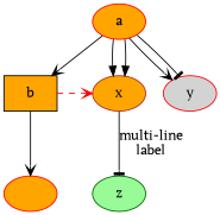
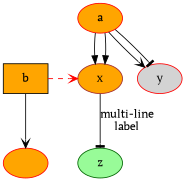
  digraph {
    fontname="PT Serif"
    node [color=red fillcolor=orange fontname="PT Serif" style=filled]
    edge [arrowhead=vee fontname="PT Serif"]
    b [color=black shape=box]
    x [color=brown]
    n3 [fontcolor=red fontsize=2147483673 label="hello\nworld"]
    z [color=darkgreen fillcolor=palegreen]
    a
    y [fillcolor=lightgrey]
    subgraph sub_1 {
      rank=same
      b
      x
    }
    b -> x [color=red style=dashed]
    b -> n3
    x -> z [arrowhead=tee label="multi-line\nlabel"]
-   a -> b
    a -> x [arrowhead=normal]
    a -> x [arrowhead=normal]
    a -> y
    a -> y [arrowhead=tee]
  }
